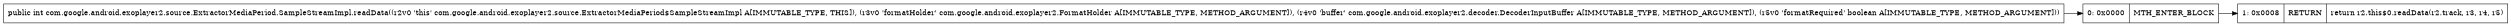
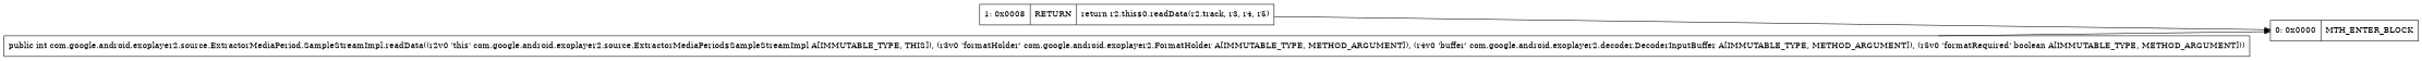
  digraph {
    rankdir=LR
    node [shape=record]
    n1 [label="{0\:\ 0x0000|MTH_ENTER_BLOCK\l}"]
    n2 [label="{1\:\ 0x0008|RETURN\l|return r2.this$0.readData(r2.track, r3, r4, r5)\l}"]
    n3 [label="{public int com.google.android.exoplayer2.source.ExtractorMediaPeriod.SampleStreamImpl.readData((r2v0 'this' com.google.android.exoplayer2.source.ExtractorMediaPeriod$SampleStreamImpl A[IMMUTABLE_TYPE, THIS]), (r3v0 'formatHolder' com.google.android.exoplayer2.FormatHolder A[IMMUTABLE_TYPE, METHOD_ARGUMENT]), (r4v0 'buffer' com.google.android.exoplayer2.decoder.DecoderInputBuffer A[IMMUTABLE_TYPE, METHOD_ARGUMENT]), (r5v0 'formatRequired' boolean A[IMMUTABLE_TYPE, METHOD_ARGUMENT])) }"]
-   n1 -> n2
+   n2 -> n1
    n3 -> n1
  }
